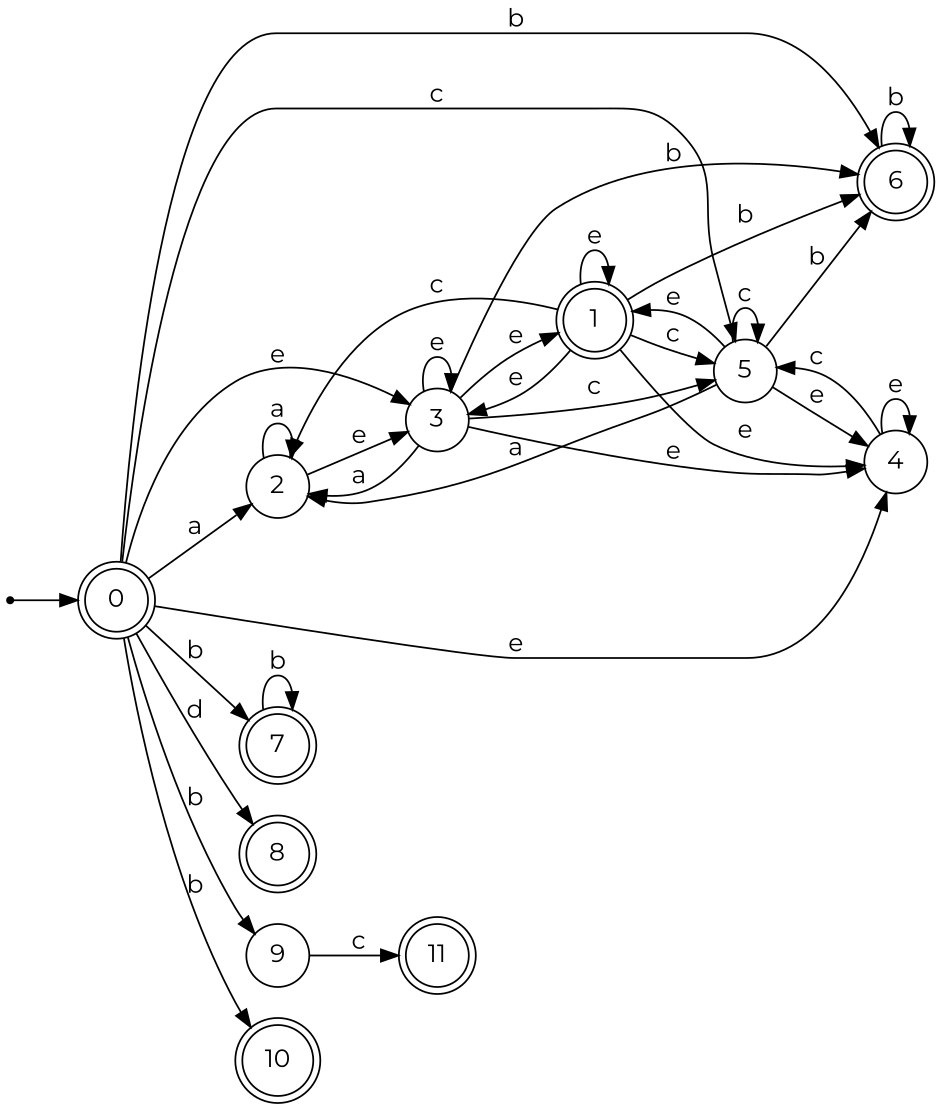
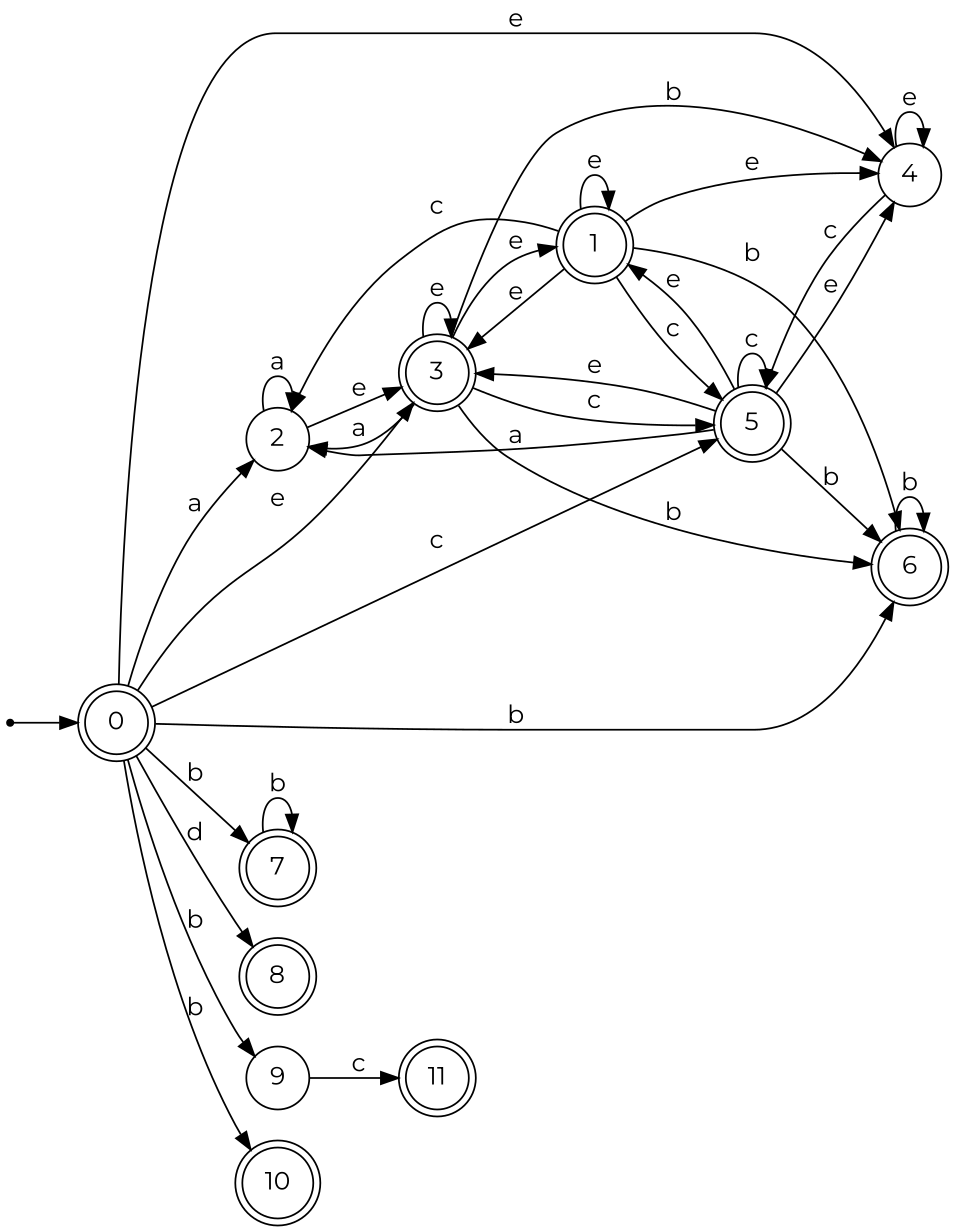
  digraph {
    fontname=Montserrat
    rankdir=LR
    node [fontname=Montserrat shape=doublecircle]
    edge [fontname=Montserrat]
    dummy0 [shape=point]
    0
    2 [shape=circle]
-   3 [shape=circle]
+   3
    4 [shape=circle]
-   5 [shape=circle]
+   5
    6
    7
    8
    9 [shape=circle]
    10
    1
    11
    dummy0 -> 0
    0 -> 2 [label=a]
    0 -> 3 [label=e]
    0 -> 4 [label=e]
    0 -> 5 [label=c]
    0 -> 6 [label=b]
    0 -> 7 [label=b]
    0 -> 8 [label=d]
    0 -> 9 [label=b]
    0 -> 10 [label=b]
    2 -> 2 [label=a]
    2 -> 3 [label=e]
    3 -> 2 [label=a]
    3 -> 3 [label=e]
-   3 -> 4 [label=e]
+   3 -> 4 [label=b]
    3 -> 5 [label=c]
    3 -> 6 [label=b]
    3 -> 1 [label=e]
    4 -> 4 [label=e]
    4 -> 5 [label=c]
    5 -> 2 [label=a]
+   5 -> 3 [label=e]
    5 -> 4 [label=e]
    5 -> 5 [label=c]
    5 -> 6 [label=b]
    5 -> 1 [label=e]
    6 -> 6 [label=b]
    7 -> 7 [label=b]
    9 -> 11 [label=c]
    1 -> 2 [label=c]
    1 -> 3 [label=e]
    1 -> 4 [label=e]
    1 -> 5 [label=c]
    1 -> 6 [label=b]
    1 -> 1 [label=e]
  }
